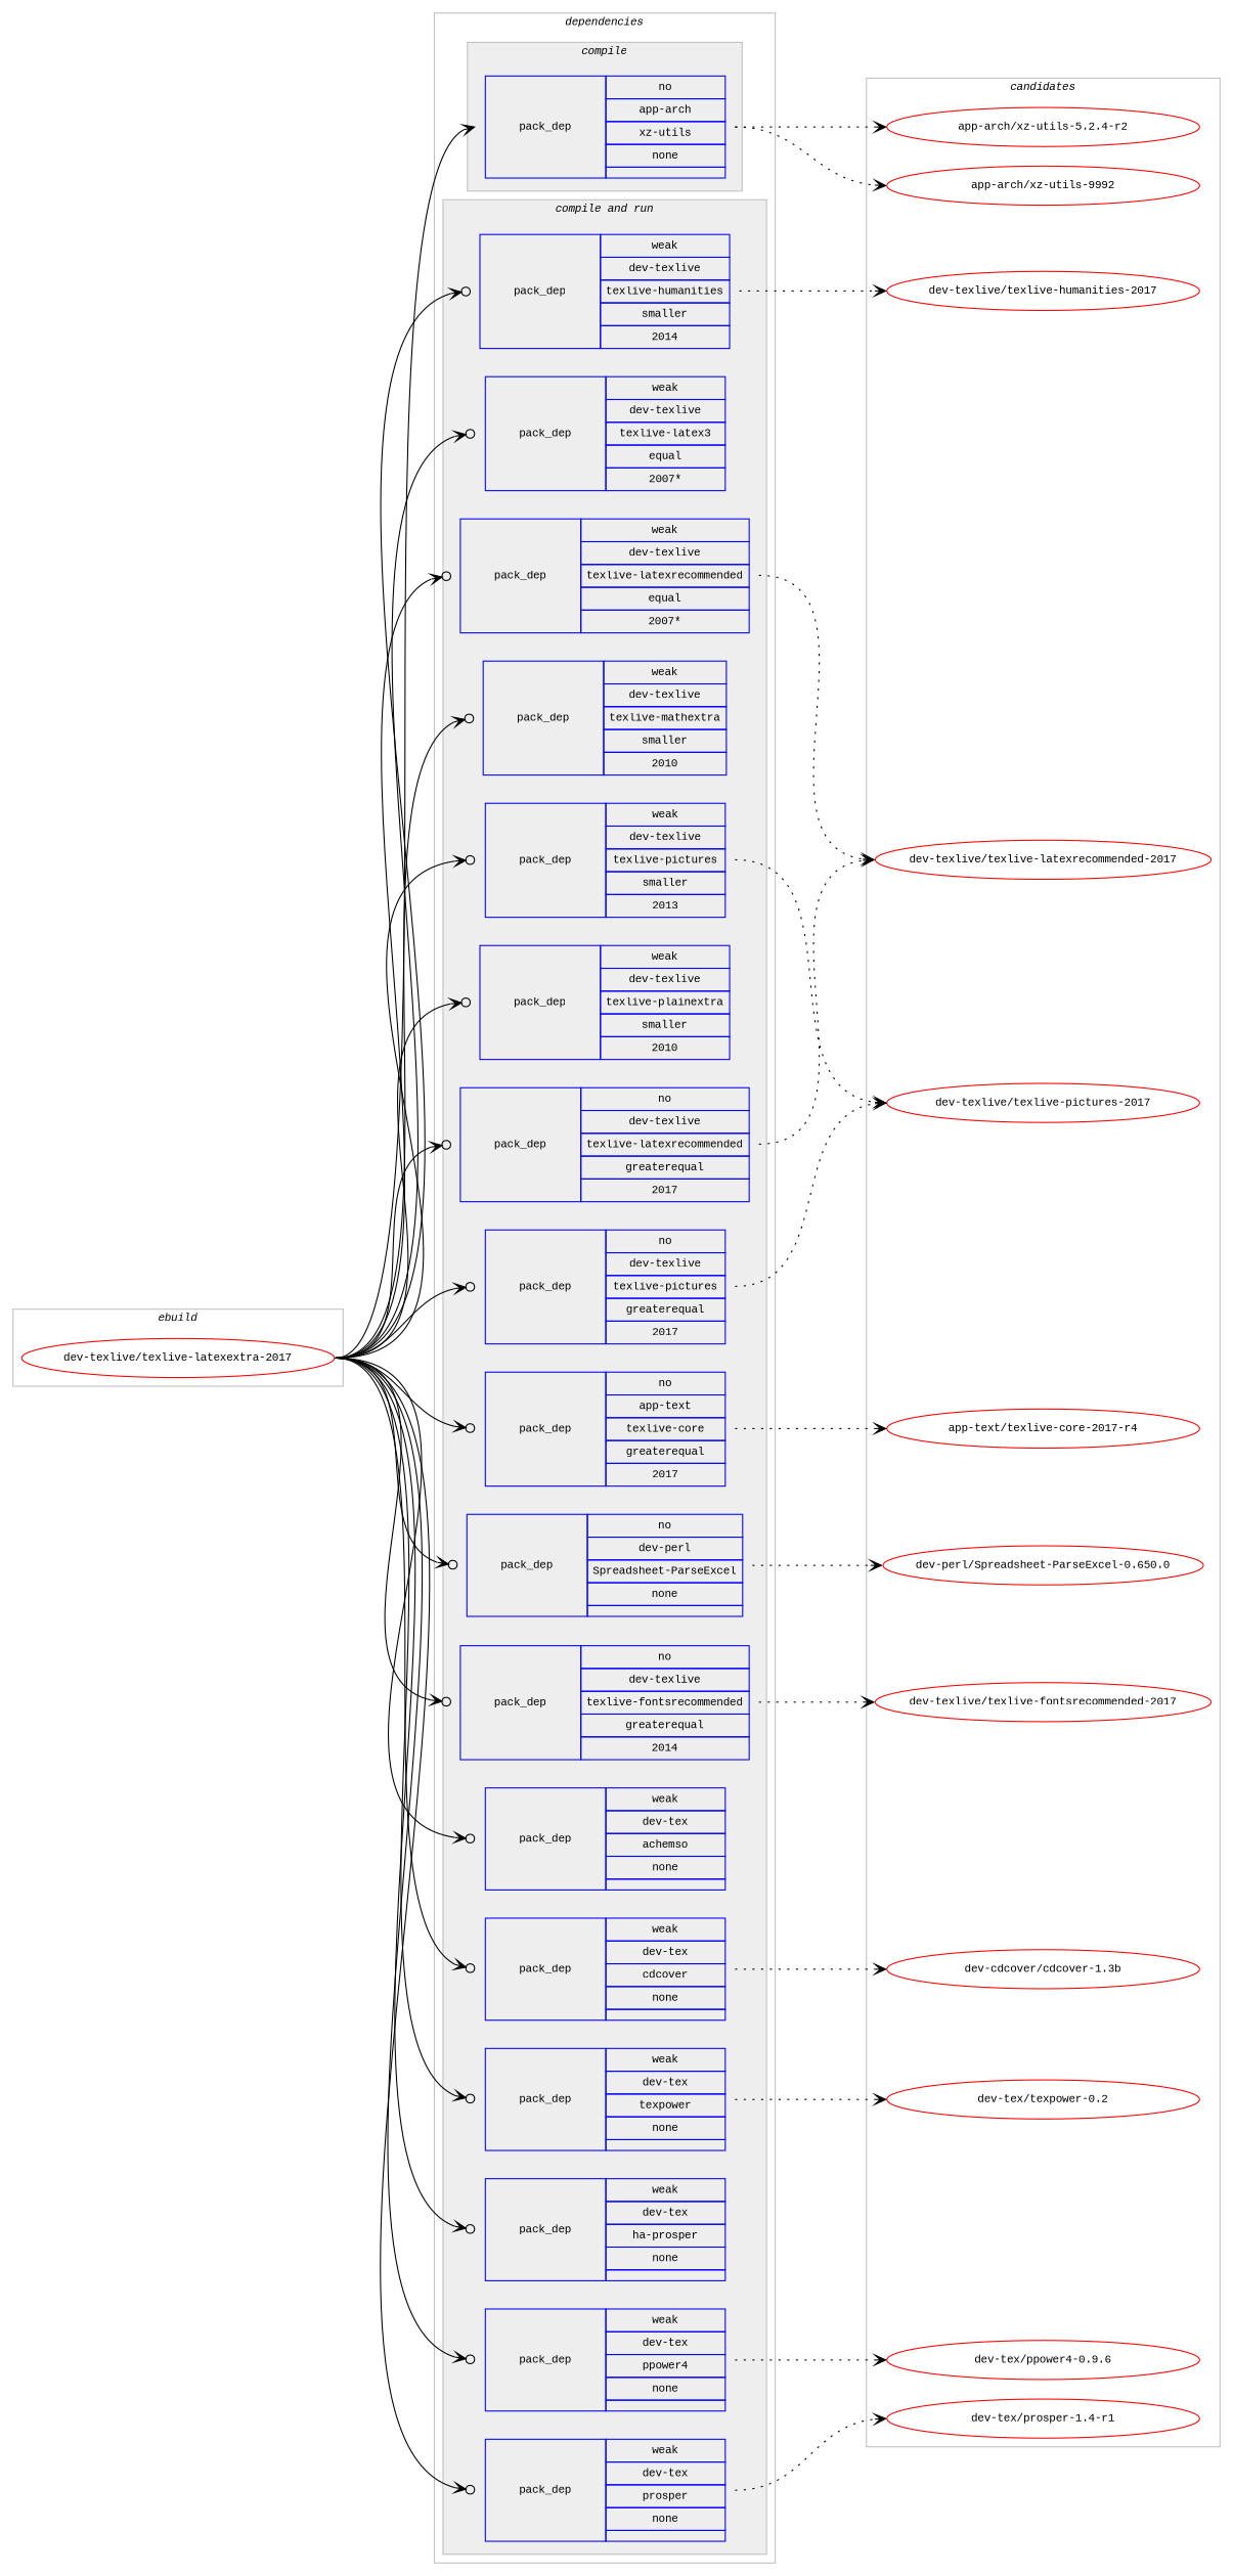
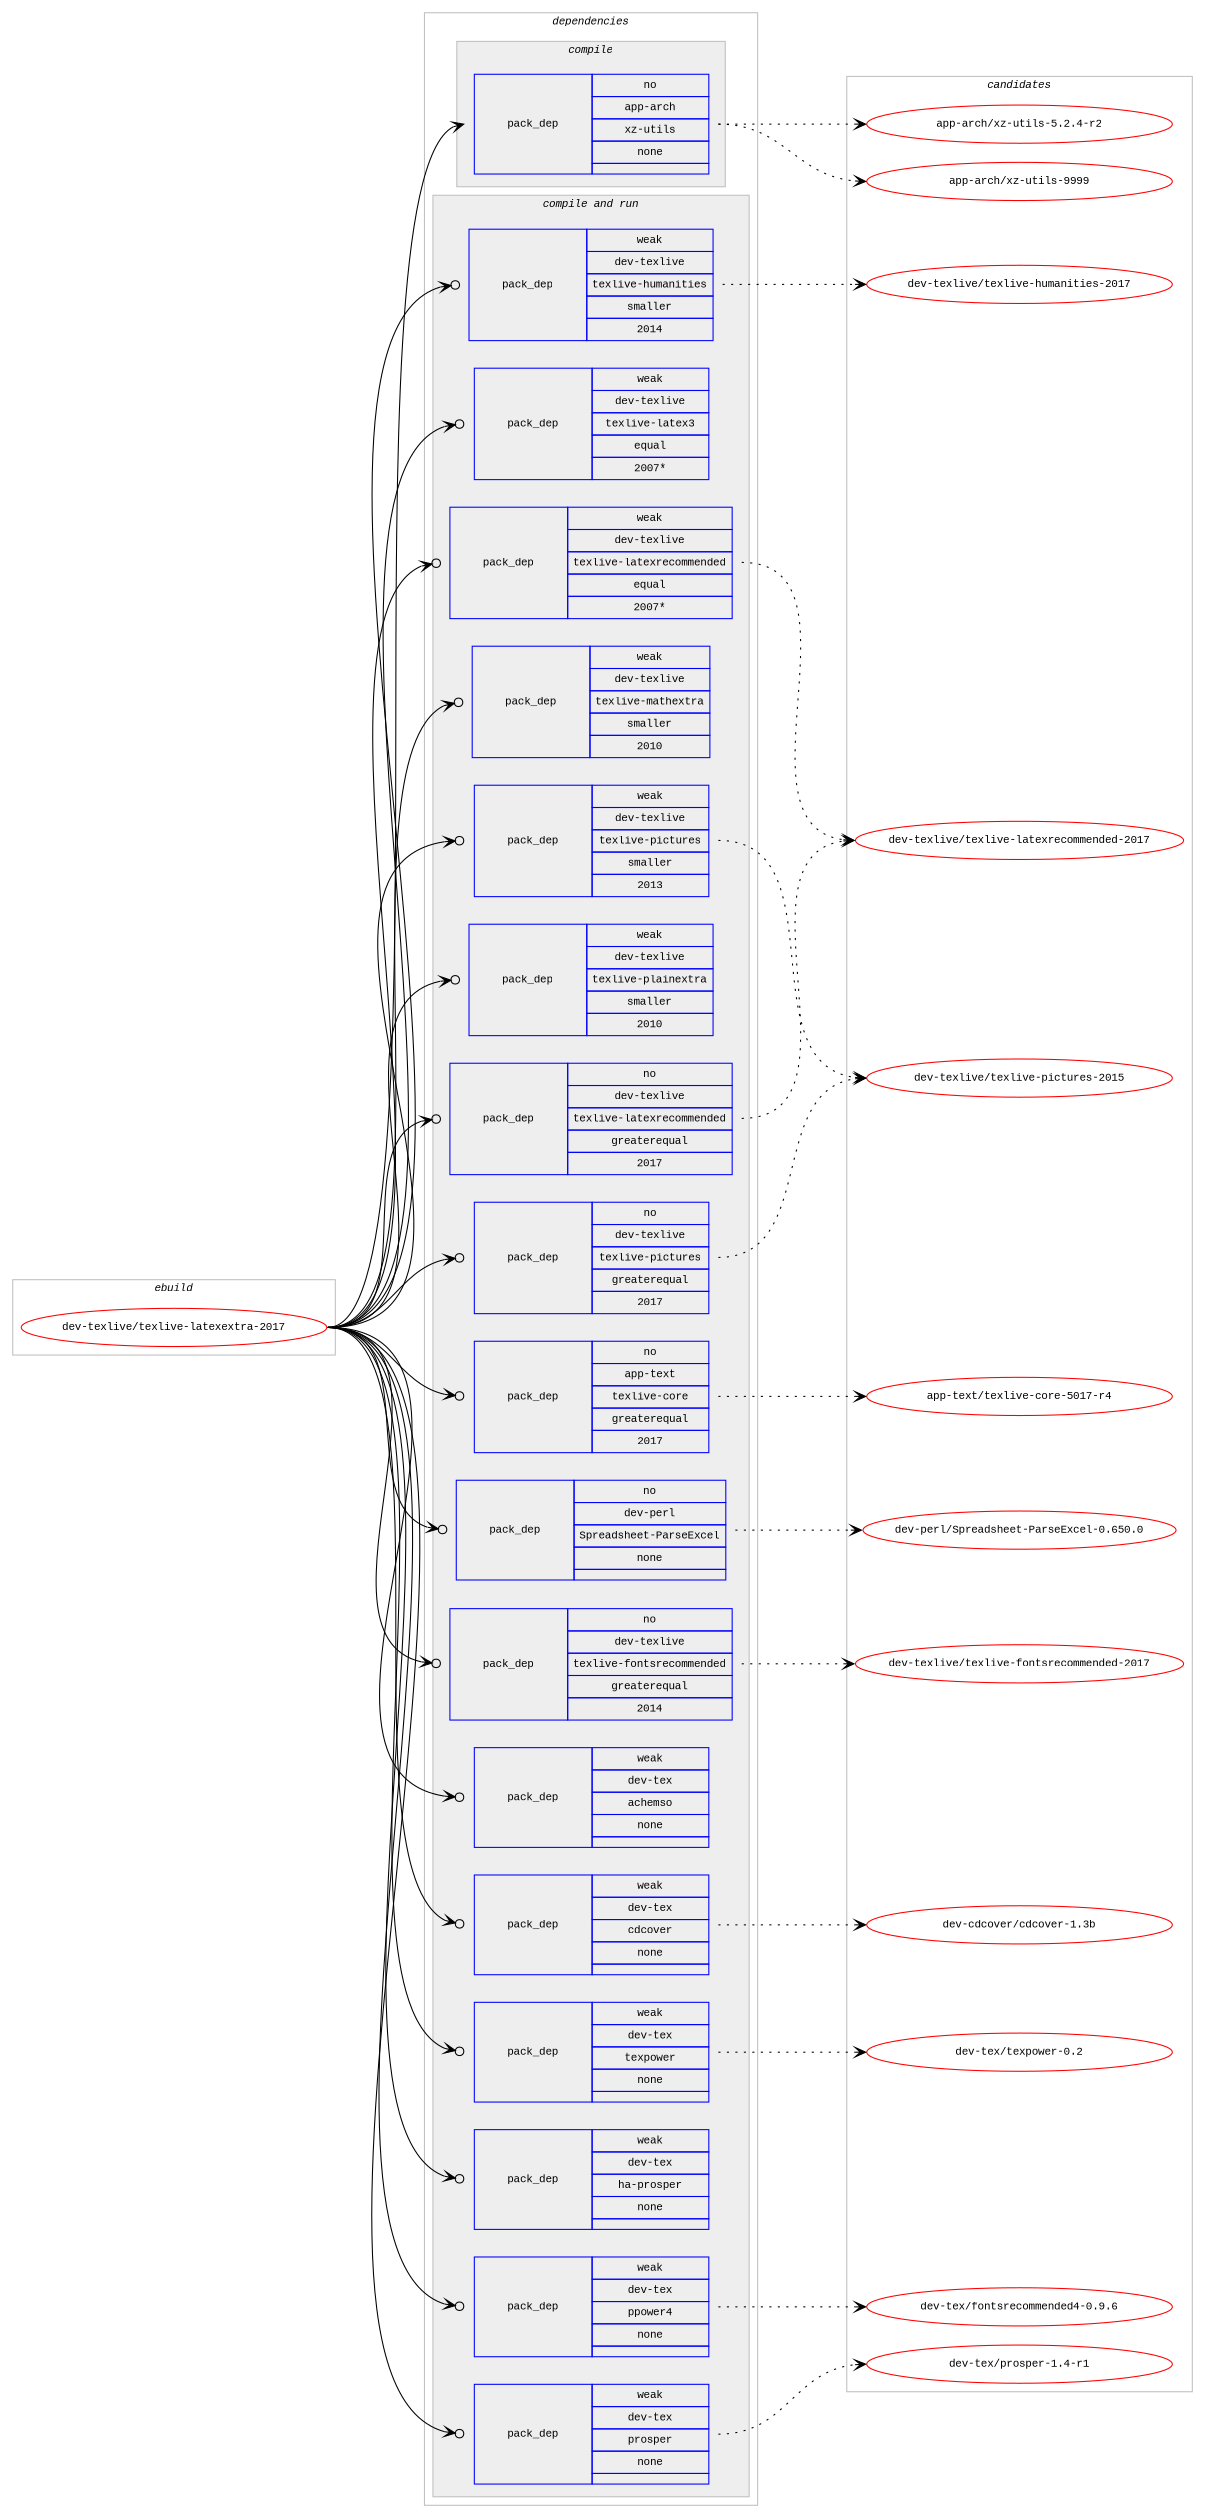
  digraph {
    compound=true
    concentrate=true
    fontname="Liberation Mono"
    fontsize=10
    newrank=true
    rankdir=LR
    ranksep=1.5
    node [color=blue fontname="Liberation Mono" fontsize=10 shape=none]
    edge [arrowhead=odotvee fontname="Liberation Mono" headport=w style=solid tailport=e weight=20]
    n1 [color=red label="dev-texlive/texlive-latexextra-2017" width=4 shape=""]
    n2 [label=<<TABLE BORDER="0" CELLBORDER="1" CELLSPACING="0" CELLPADDING="4" WIDTH="220"><TR><TD ROWSPAN="6" CELLPADDING="30">pack_dep</TD></TR><TR><TD WIDTH="110">no</TD></TR><TR><TD>app-arch</TD></TR><TR><TD>xz-utils</TD></TR><TR><TD>none</TD></TR><TR><TD></TD></TR></TABLE>>]
    n3 [label=<<TABLE BORDER="0" CELLBORDER="1" CELLSPACING="0" CELLPADDING="4" WIDTH="220"><TR><TD ROWSPAN="6" CELLPADDING="30">pack_dep</TD></TR><TR><TD WIDTH="110">no</TD></TR><TR><TD>app-text</TD></TR><TR><TD>texlive-core</TD></TR><TR><TD>greaterequal</TD></TR><TR><TD>2017</TD></TR></TABLE>>]
    n4 [label=<<TABLE BORDER="0" CELLBORDER="1" CELLSPACING="0" CELLPADDING="4" WIDTH="220"><TR><TD ROWSPAN="6" CELLPADDING="30">pack_dep</TD></TR><TR><TD WIDTH="110">no</TD></TR><TR><TD>dev-perl</TD></TR><TR><TD>Spreadsheet-ParseExcel</TD></TR><TR><TD>none</TD></TR><TR><TD></TD></TR></TABLE>>]
    n5 [label=<<TABLE BORDER="0" CELLBORDER="1" CELLSPACING="0" CELLPADDING="4" WIDTH="220"><TR><TD ROWSPAN="6" CELLPADDING="30">pack_dep</TD></TR><TR><TD WIDTH="110">no</TD></TR><TR><TD>dev-texlive</TD></TR><TR><TD>texlive-fontsrecommended</TD></TR><TR><TD>greaterequal</TD></TR><TR><TD>2014</TD></TR></TABLE>>]
    n6 [label=<<TABLE BORDER="0" CELLBORDER="1" CELLSPACING="0" CELLPADDING="4" WIDTH="220"><TR><TD ROWSPAN="6" CELLPADDING="30">pack_dep</TD></TR><TR><TD WIDTH="110">no</TD></TR><TR><TD>dev-texlive</TD></TR><TR><TD>texlive-latexrecommended</TD></TR><TR><TD>greaterequal</TD></TR><TR><TD>2017</TD></TR></TABLE>>]
    n7 [label=<<TABLE BORDER="0" CELLBORDER="1" CELLSPACING="0" CELLPADDING="4" WIDTH="220"><TR><TD ROWSPAN="6" CELLPADDING="30">pack_dep</TD></TR><TR><TD WIDTH="110">no</TD></TR><TR><TD>dev-texlive</TD></TR><TR><TD>texlive-pictures</TD></TR><TR><TD>greaterequal</TD></TR><TR><TD>2017</TD></TR></TABLE>>]
    n8 [label=<<TABLE BORDER="0" CELLBORDER="1" CELLSPACING="0" CELLPADDING="4" WIDTH="220"><TR><TD ROWSPAN="6" CELLPADDING="30">pack_dep</TD></TR><TR><TD WIDTH="110">weak</TD></TR><TR><TD>dev-tex</TD></TR><TR><TD>achemso</TD></TR><TR><TD>none</TD></TR><TR><TD></TD></TR></TABLE>>]
    n9 [label=<<TABLE BORDER="0" CELLBORDER="1" CELLSPACING="0" CELLPADDING="4" WIDTH="220"><TR><TD ROWSPAN="6" CELLPADDING="30">pack_dep</TD></TR><TR><TD WIDTH="110">weak</TD></TR><TR><TD>dev-tex</TD></TR><TR><TD>cdcover</TD></TR><TR><TD>none</TD></TR><TR><TD></TD></TR></TABLE>>]
    n10 [label=<<TABLE BORDER="0" CELLBORDER="1" CELLSPACING="0" CELLPADDING="4" WIDTH="220"><TR><TD ROWSPAN="6" CELLPADDING="30">pack_dep</TD></TR><TR><TD WIDTH="110">weak</TD></TR><TR><TD>dev-tex</TD></TR><TR><TD>texpower</TD></TR><TR><TD>none</TD></TR><TR><TD></TD></TR></TABLE>>]
    n11 [label=<<TABLE BORDER="0" CELLBORDER="1" CELLSPACING="0" CELLPADDING="4" WIDTH="220"><TR><TD ROWSPAN="6" CELLPADDING="30">pack_dep</TD></TR><TR><TD WIDTH="110">weak</TD></TR><TR><TD>dev-tex</TD></TR><TR><TD>ha-prosper</TD></TR><TR><TD>none</TD></TR><TR><TD></TD></TR></TABLE>>]
    n12 [label=<<TABLE BORDER="0" CELLBORDER="1" CELLSPACING="0" CELLPADDING="4" WIDTH="220"><TR><TD ROWSPAN="6" CELLPADDING="30">pack_dep</TD></TR><TR><TD WIDTH="110">weak</TD></TR><TR><TD>dev-tex</TD></TR><TR><TD>ppower4</TD></TR><TR><TD>none</TD></TR><TR><TD></TD></TR></TABLE>>]
    n13 [label=<<TABLE BORDER="0" CELLBORDER="1" CELLSPACING="0" CELLPADDING="4" WIDTH="220"><TR><TD ROWSPAN="6" CELLPADDING="30">pack_dep</TD></TR><TR><TD WIDTH="110">weak</TD></TR><TR><TD>dev-tex</TD></TR><TR><TD>prosper</TD></TR><TR><TD>none</TD></TR><TR><TD></TD></TR></TABLE>>]
    n14 [label=<<TABLE BORDER="0" CELLBORDER="1" CELLSPACING="0" CELLPADDING="4" WIDTH="220"><TR><TD ROWSPAN="6" CELLPADDING="30">pack_dep</TD></TR><TR><TD WIDTH="110">weak</TD></TR><TR><TD>dev-texlive</TD></TR><TR><TD>texlive-humanities</TD></TR><TR><TD>smaller</TD></TR><TR><TD>2014</TD></TR></TABLE>>]
    n15 [label=<<TABLE BORDER="0" CELLBORDER="1" CELLSPACING="0" CELLPADDING="4" WIDTH="220"><TR><TD ROWSPAN="6" CELLPADDING="30">pack_dep</TD></TR><TR><TD WIDTH="110">weak</TD></TR><TR><TD>dev-texlive</TD></TR><TR><TD>texlive-latex3</TD></TR><TR><TD>equal</TD></TR><TR><TD>2007*</TD></TR></TABLE>>]
    n16 [label=<<TABLE BORDER="0" CELLBORDER="1" CELLSPACING="0" CELLPADDING="4" WIDTH="220"><TR><TD ROWSPAN="6" CELLPADDING="30">pack_dep</TD></TR><TR><TD WIDTH="110">weak</TD></TR><TR><TD>dev-texlive</TD></TR><TR><TD>texlive-latexrecommended</TD></TR><TR><TD>equal</TD></TR><TR><TD>2007*</TD></TR></TABLE>>]
    n17 [label=<<TABLE BORDER="0" CELLBORDER="1" CELLSPACING="0" CELLPADDING="4" WIDTH="220"><TR><TD ROWSPAN="6" CELLPADDING="30">pack_dep</TD></TR><TR><TD WIDTH="110">weak</TD></TR><TR><TD>dev-texlive</TD></TR><TR><TD>texlive-mathextra</TD></TR><TR><TD>smaller</TD></TR><TR><TD>2010</TD></TR></TABLE>>]
    n18 [label=<<TABLE BORDER="0" CELLBORDER="1" CELLSPACING="0" CELLPADDING="4" WIDTH="220"><TR><TD ROWSPAN="6" CELLPADDING="30">pack_dep</TD></TR><TR><TD WIDTH="110">weak</TD></TR><TR><TD>dev-texlive</TD></TR><TR><TD>texlive-pictures</TD></TR><TR><TD>smaller</TD></TR><TR><TD>2013</TD></TR></TABLE>>]
    n19 [label=<<TABLE BORDER="0" CELLBORDER="1" CELLSPACING="0" CELLPADDING="4" WIDTH="220"><TR><TD ROWSPAN="6" CELLPADDING="30">pack_dep</TD></TR><TR><TD WIDTH="110">weak</TD></TR><TR><TD>dev-texlive</TD></TR><TR><TD>texlive-plainextra</TD></TR><TR><TD>smaller</TD></TR><TR><TD>2010</TD></TR></TABLE>>]
    n20 [color=red label="app-arch/xz-utils-5.2.4-r2" width=4 shape=""]
-   n21 [color=red label="app-arch/xz-utils-9992" width=4 shape=""]
-   n22 [color=red label="app-text/texlive-core-2017-r4" width=4 shape=""]
+   n21 [color=red label="app-arch/xz-utils-9999" width=4 shape=""]
+   n22 [color=red label="app-text/texlive-core-5017-r4" width=4 shape=""]
    n23 [color=red label="dev-perl/Spreadsheet-ParseExcel-0.650.0" width=4 shape=""]
    n24 [color=red label="dev-texlive/texlive-fontsrecommended-2017" width=4 shape=""]
    n25 [color=red label="dev-texlive/texlive-latexrecommended-2017" width=4 shape=""]
-   n26 [color=red label="dev-texlive/texlive-pictures-2017" width=4 shape=""]
+   n26 [color=red label="dev-texlive/texlive-pictures-2015" width=4 shape=""]
    n27 [color=red label="dev-cdcover/cdcover-1.3b" width=4 shape=""]
-   n28 [color=red label="dev-tex/ppower4-0.9.6" width=4 shape=""]
+   n28 [color=red label="dev-tex/fontsrecommended4-0.9.6" width=4 shape=""]
    n29 [color=red label="dev-texlive/texlive-humanities-2017" width=4 shape=""]
    n30 [color=red label="dev-tex/prosper-1.4-r1" width=4 shape=""]
    n31 [color=red label="dev-tex/texpower-0.2" width=4 shape=""]
    subgraph cluster_1 {
      color=gray
      label=<<i>ebuild</i>>
      rank=same
      n1
    }
    subgraph cluster_2 {
      color=gray
      label=<<i>dependencies</i>>
      subgraph cluster_3 {
        color=gray
        fillcolor="#eeeeee"
        label=<<i>compile</i>>
        style=filled
        subgraph sub_4 {
          color=gray
          fillcolor="#eeeeee"
          label=<<i>compile</i>>
          style=filled
          n2
        }
      }
      subgraph cluster_5 {
        color=gray
        fillcolor="#eeeeee"
        label=<<i>compile and run</i>>
        style=filled
        subgraph sub_6 {
          color=gray
          fillcolor="#eeeeee"
          label=<<i>compile and run</i>>
          style=filled
          n3
        }
        subgraph sub_7 {
          color=gray
          fillcolor="#eeeeee"
          label=<<i>compile and run</i>>
          style=filled
          n4
        }
        subgraph sub_8 {
          color=gray
          fillcolor="#eeeeee"
          label=<<i>compile and run</i>>
          style=filled
          n5
        }
        subgraph sub_9 {
          color=gray
          fillcolor="#eeeeee"
          label=<<i>compile and run</i>>
          style=filled
          n6
        }
        subgraph sub_10 {
          color=gray
          fillcolor="#eeeeee"
          label=<<i>compile and run</i>>
          style=filled
          n7
        }
        subgraph sub_11 {
          color=gray
          fillcolor="#eeeeee"
          label=<<i>compile and run</i>>
          style=filled
          n8
        }
        subgraph sub_12 {
          color=gray
          fillcolor="#eeeeee"
          label=<<i>compile and run</i>>
          style=filled
          n9
        }
        subgraph sub_13 {
          color=gray
          fillcolor="#eeeeee"
          label=<<i>compile and run</i>>
          style=filled
          n10
        }
        subgraph sub_14 {
          color=gray
          fillcolor="#eeeeee"
          label=<<i>compile and run</i>>
          style=filled
          n11
        }
        subgraph sub_15 {
          color=gray
          fillcolor="#eeeeee"
          label=<<i>compile and run</i>>
          style=filled
          n12
        }
        subgraph sub_16 {
          color=gray
          fillcolor="#eeeeee"
          label=<<i>compile and run</i>>
          style=filled
          n13
        }
        subgraph sub_17 {
          color=gray
          fillcolor="#eeeeee"
          label=<<i>compile and run</i>>
          style=filled
          n14
        }
        subgraph sub_18 {
          color=gray
          fillcolor="#eeeeee"
          label=<<i>compile and run</i>>
          style=filled
          n15
        }
        subgraph sub_19 {
          color=gray
          fillcolor="#eeeeee"
          label=<<i>compile and run</i>>
          style=filled
          n16
        }
        subgraph sub_20 {
          color=gray
          fillcolor="#eeeeee"
          label=<<i>compile and run</i>>
          style=filled
          n17
        }
        subgraph sub_21 {
          color=gray
          fillcolor="#eeeeee"
          label=<<i>compile and run</i>>
          style=filled
          n18
        }
        subgraph sub_22 {
          color=gray
          fillcolor="#eeeeee"
          label=<<i>compile and run</i>>
          style=filled
          n19
        }
      }
      subgraph cluster_23 {
        color=gray
        fillcolor="#eeeeee"
        label=<<i>run</i>>
        style=filled
      }
    }
    subgraph cluster_24 {
      color=gray
      label=<<i>candidates</i>>
      rank=same
      subgraph sub_25 {
        color=black
        label=<<i>candidates</i>>
        nodesep=1
        rank=same
        n20
        n21
      }
      subgraph sub_26 {
        color=black
        label=<<i>candidates</i>>
        nodesep=1
        rank=same
        n22
      }
      subgraph sub_27 {
        color=black
        label=<<i>candidates</i>>
        nodesep=1
        rank=same
        n23
      }
      subgraph sub_28 {
        color=black
        label=<<i>candidates</i>>
        nodesep=1
        rank=same
        n24
      }
      subgraph sub_29 {
        color=black
        label=<<i>candidates</i>>
        nodesep=1
        rank=same
        n25
      }
      subgraph sub_30 {
        color=black
        label=<<i>candidates</i>>
        nodesep=1
        rank=same
        n26
      }
      subgraph sub_31 {
        color=black
        label=<<i>candidates</i>>
        nodesep=1
        rank=same
      }
      subgraph sub_32 {
        color=black
        label=<<i>candidates</i>>
        nodesep=1
        rank=same
        n27
      }
      subgraph sub_33 {
        color=black
        label=<<i>candidates</i>>
        nodesep=1
        rank=same
      }
      subgraph sub_34 {
        color=black
        label=<<i>candidates</i>>
        nodesep=1
        rank=same
        n28
      }
      subgraph sub_35 {
        color=black
        label=<<i>candidates</i>>
        nodesep=1
        rank=same
        n29
      }
      subgraph sub_36 {
        color=black
        label=<<i>candidates</i>>
        nodesep=1
        rank=same
        n30
      }
      subgraph sub_37 {
        color=black
        label=<<i>candidates</i>>
        nodesep=1
        rank=same
        n31
      }
      subgraph sub_38 {
        color=black
        label=<<i>candidates</i>>
        nodesep=1
        rank=same
      }
      subgraph sub_39 {
        color=black
        label=<<i>candidates</i>>
        nodesep=1
        rank=same
        n25
      }
      subgraph sub_40 {
        color=black
        label=<<i>candidates</i>>
        nodesep=1
        rank=same
      }
      subgraph sub_41 {
        color=black
        label=<<i>candidates</i>>
        nodesep=1
        rank=same
        n26
      }
      subgraph sub_42 {
        color=black
        label=<<i>candidates</i>>
        nodesep=1
        rank=same
      }
    }
    n1 -> n2 [arrowhead=vee]
    n1 -> n3
    n1 -> n4
    n1 -> n5
    n1 -> n6
    n1 -> n7
    n1 -> n8
    n1 -> n9
    n1 -> n10
    n1 -> n11
    n1 -> n12
    n1 -> n13
    n1 -> n14
    n1 -> n15
    n1 -> n16
    n1 -> n17
    n1 -> n18
    n1 -> n19
    n2 -> n20 [arrowhead=vee style=dotted weight=100]
    n2 -> n21 [arrowhead=vee style=dotted weight=100]
    n3 -> n22 [arrowhead=vee style=dotted weight=100]
    n4 -> n23 [arrowhead=vee style=dotted weight=100]
    n5 -> n24 [arrowhead=vee style=dotted weight=100]
    n6 -> n25 [arrowhead=vee style=dotted weight=100]
    n7 -> n26 [arrowhead=vee style=dotted weight=100]
    n9 -> n27 [arrowhead=vee style=dotted weight=100]
    n10 -> n31 [arrowhead=vee style=dotted weight=100]
    n12 -> n28 [arrowhead=vee style=dotted weight=100]
    n13 -> n30 [arrowhead=vee style=dotted weight=100]
    n14 -> n29 [arrowhead=vee style=dotted weight=100]
    n16 -> n25 [arrowhead=vee style=dotted weight=100]
    n18 -> n26 [arrowhead=vee style=dotted weight=100]
  }
